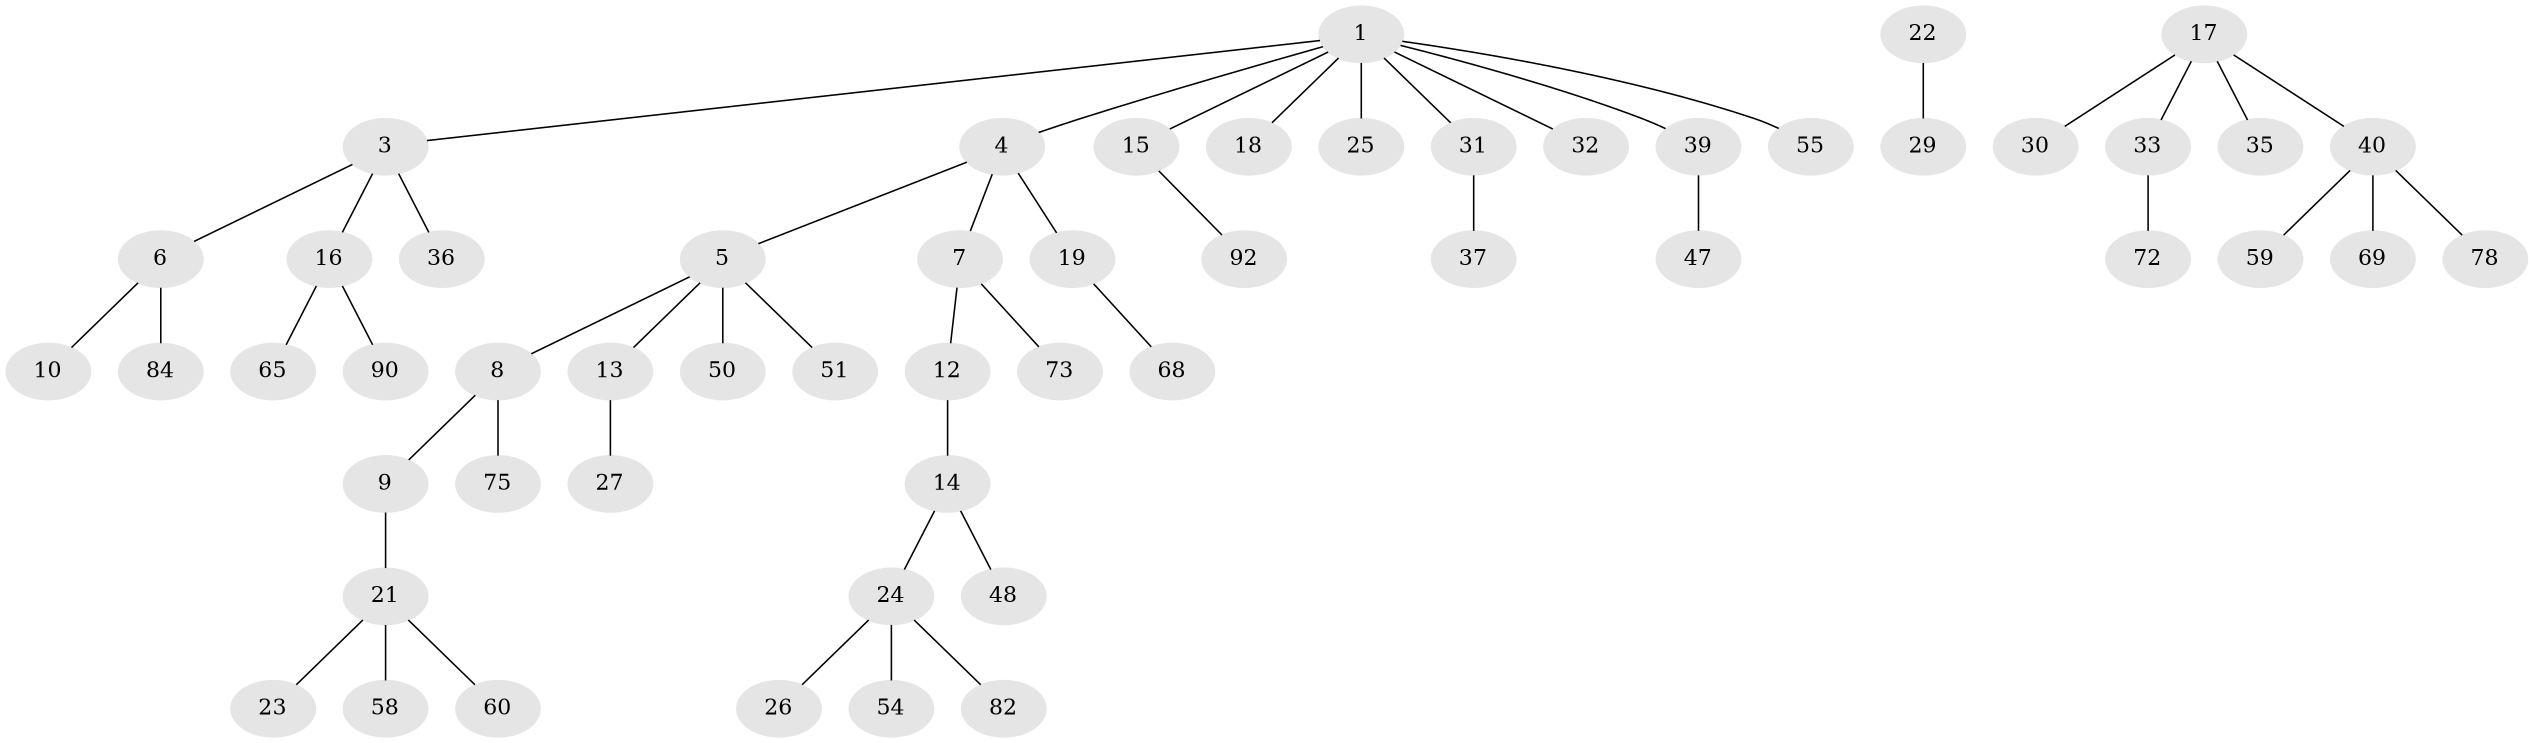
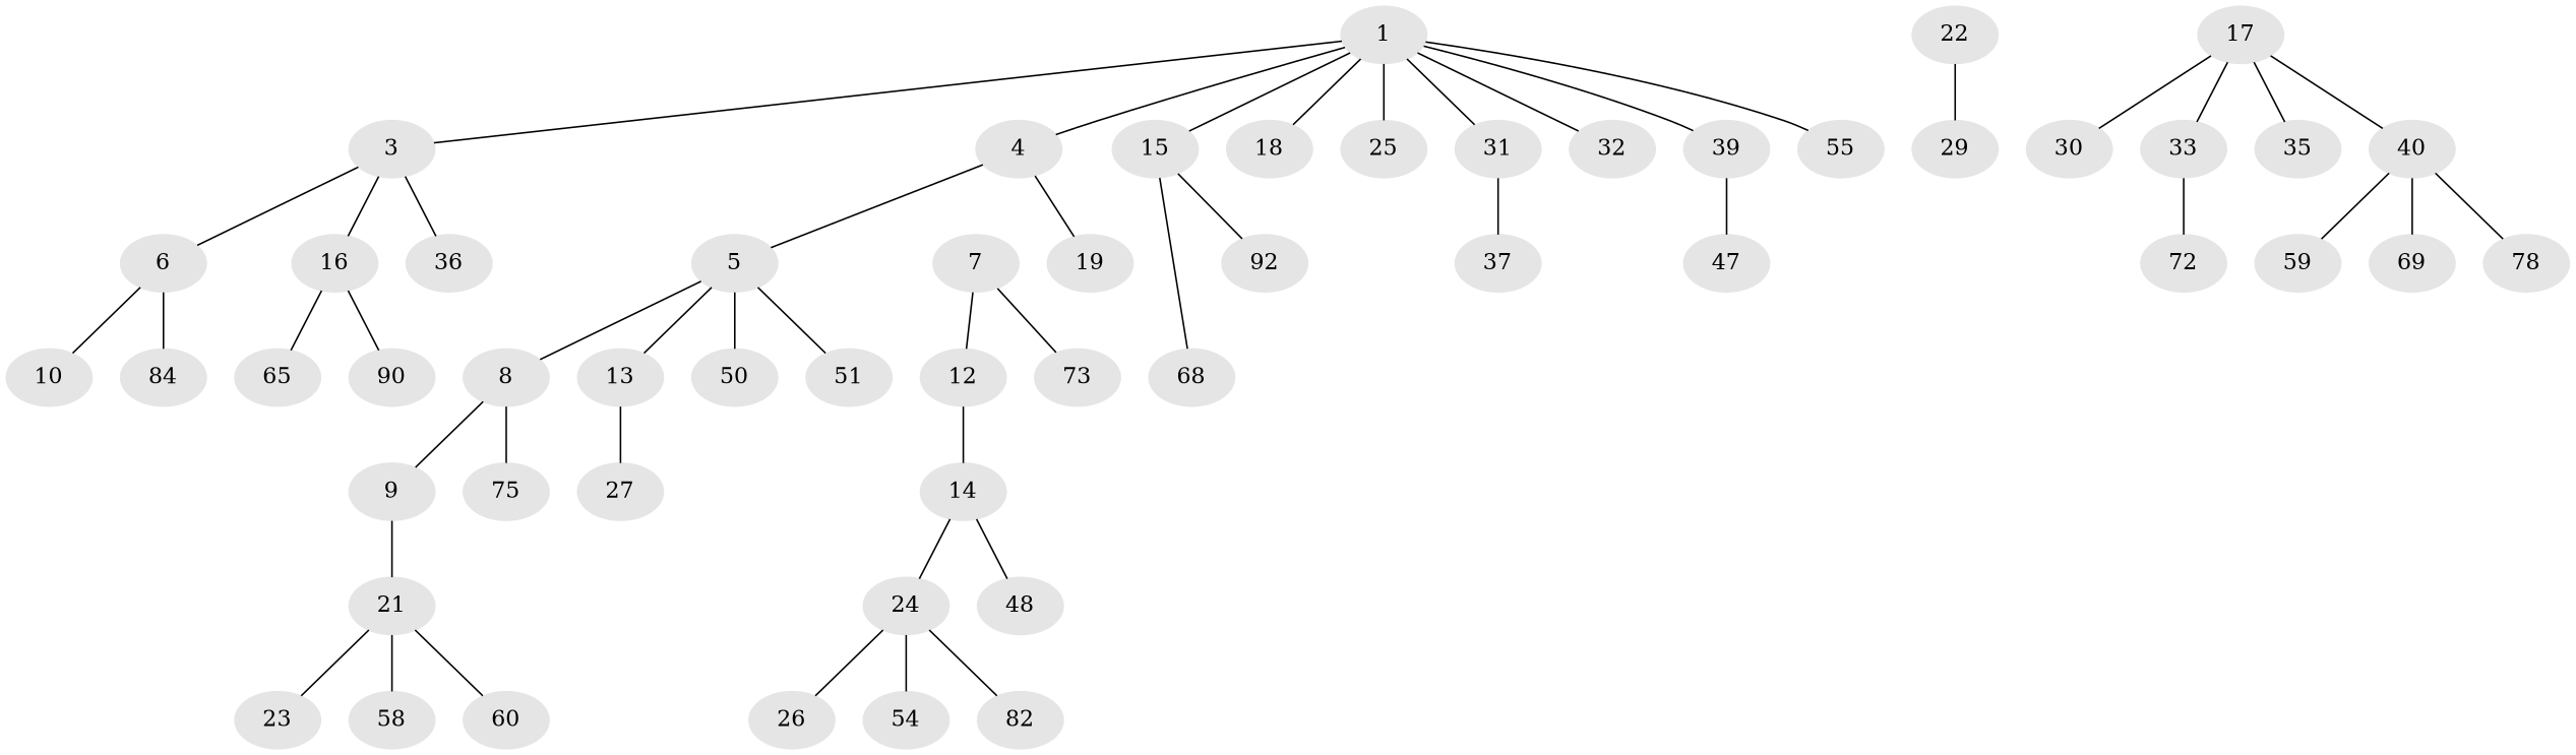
  graph {
    fontname="DejaVu Serif"
    node [color=gray90 fontname="DejaVu Serif" style=filled]
    edge [fontname="DejaVu Serif"]
    1 [super="+2+11"]
    3
    4
    15 [super="+42"]
    18
    25
    31 [super="+49+89"]
    32
    39
    55
    6
    16
    36
    5 [super="+41"]
    7 [super="+38"]
    19
    68
    92
    37 [super="+43"]
    47
    10 [super="+71+28+56"]
    84
    65
    90
    8
    13 [super="+52"]
    50
    51 [super="+64"]
    12
    73 [super="+76"]
    9 [super="+93"]
    75
    27
    22 [super="+62"]
    29
    14
    21
    23
    58
    60 [super="+88"]
    24
    48
    17 [super="+57+20+61+45"]
    30 [super="+79"]
    33
    35 [super="+63"]
    40
    26
    54
    82
    72
    59 [super="+81"]
    69
    n54 [label=78]
    1 -- 3
    1 -- 4
    1 -- 15
    1 -- 18
    1 -- 25
    1 -- 31
    1 -- 32
    1 -- 39
    1 -- 55
    3 -- 6
    3 -- 16
    3 -- 36
    4 -- 5
-   4 -- 7
    4 -- 19
-   19 -- 68
+   15 -- 68
    15 -- 92
    31 -- 37
    39 -- 47
    6 -- 10
    6 -- 84
    16 -- 65
    16 -- 90
    5 -- 8
    5 -- 13
    5 -- 50
    5 -- 51
    7 -- 12
    7 -- 73
    8 -- 9
    8 -- 75
    13 -- 27
    12 -- 14
    9 -- 21
    22 -- 29
    14 -- 24
    14 -- 48
    21 -- 23
    21 -- 58
    21 -- 60
    24 -- 26
    24 -- 54
    24 -- 82
    17 -- 30
    17 -- 33
    17 -- 35
    17 -- 40
    33 -- 72
    40 -- 59
    40 -- 69
    40 -- n54
  }
